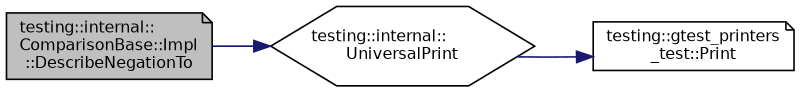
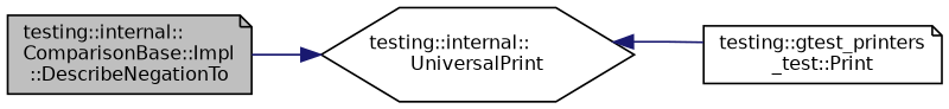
  digraph {
    rankdir=LR
    node [color=black fillcolor=white fontname=Helvetica fontsize=10 shape=note style=filled]
    edge [color=midnightblue fontname=Helvetica fontsize=10 labelfontname=Helvetica labelfontsize=10 style=solid]
    n1 [fillcolor=grey75 fontcolor=black height=0.2 label="testing::internal::\lComparisonBase::Impl\l::DescribeNegationTo" width=0.4]
    n2 [height=0.2 label="testing::internal::\lUniversalPrint" shape=hexagon width=0.4]
    n3 [height=0.2 label="testing::gtest_printers\l_test::Print" width=0.4]
    n1 -> n2
-   n2 -> n3
+   n3 -> n2
  }
